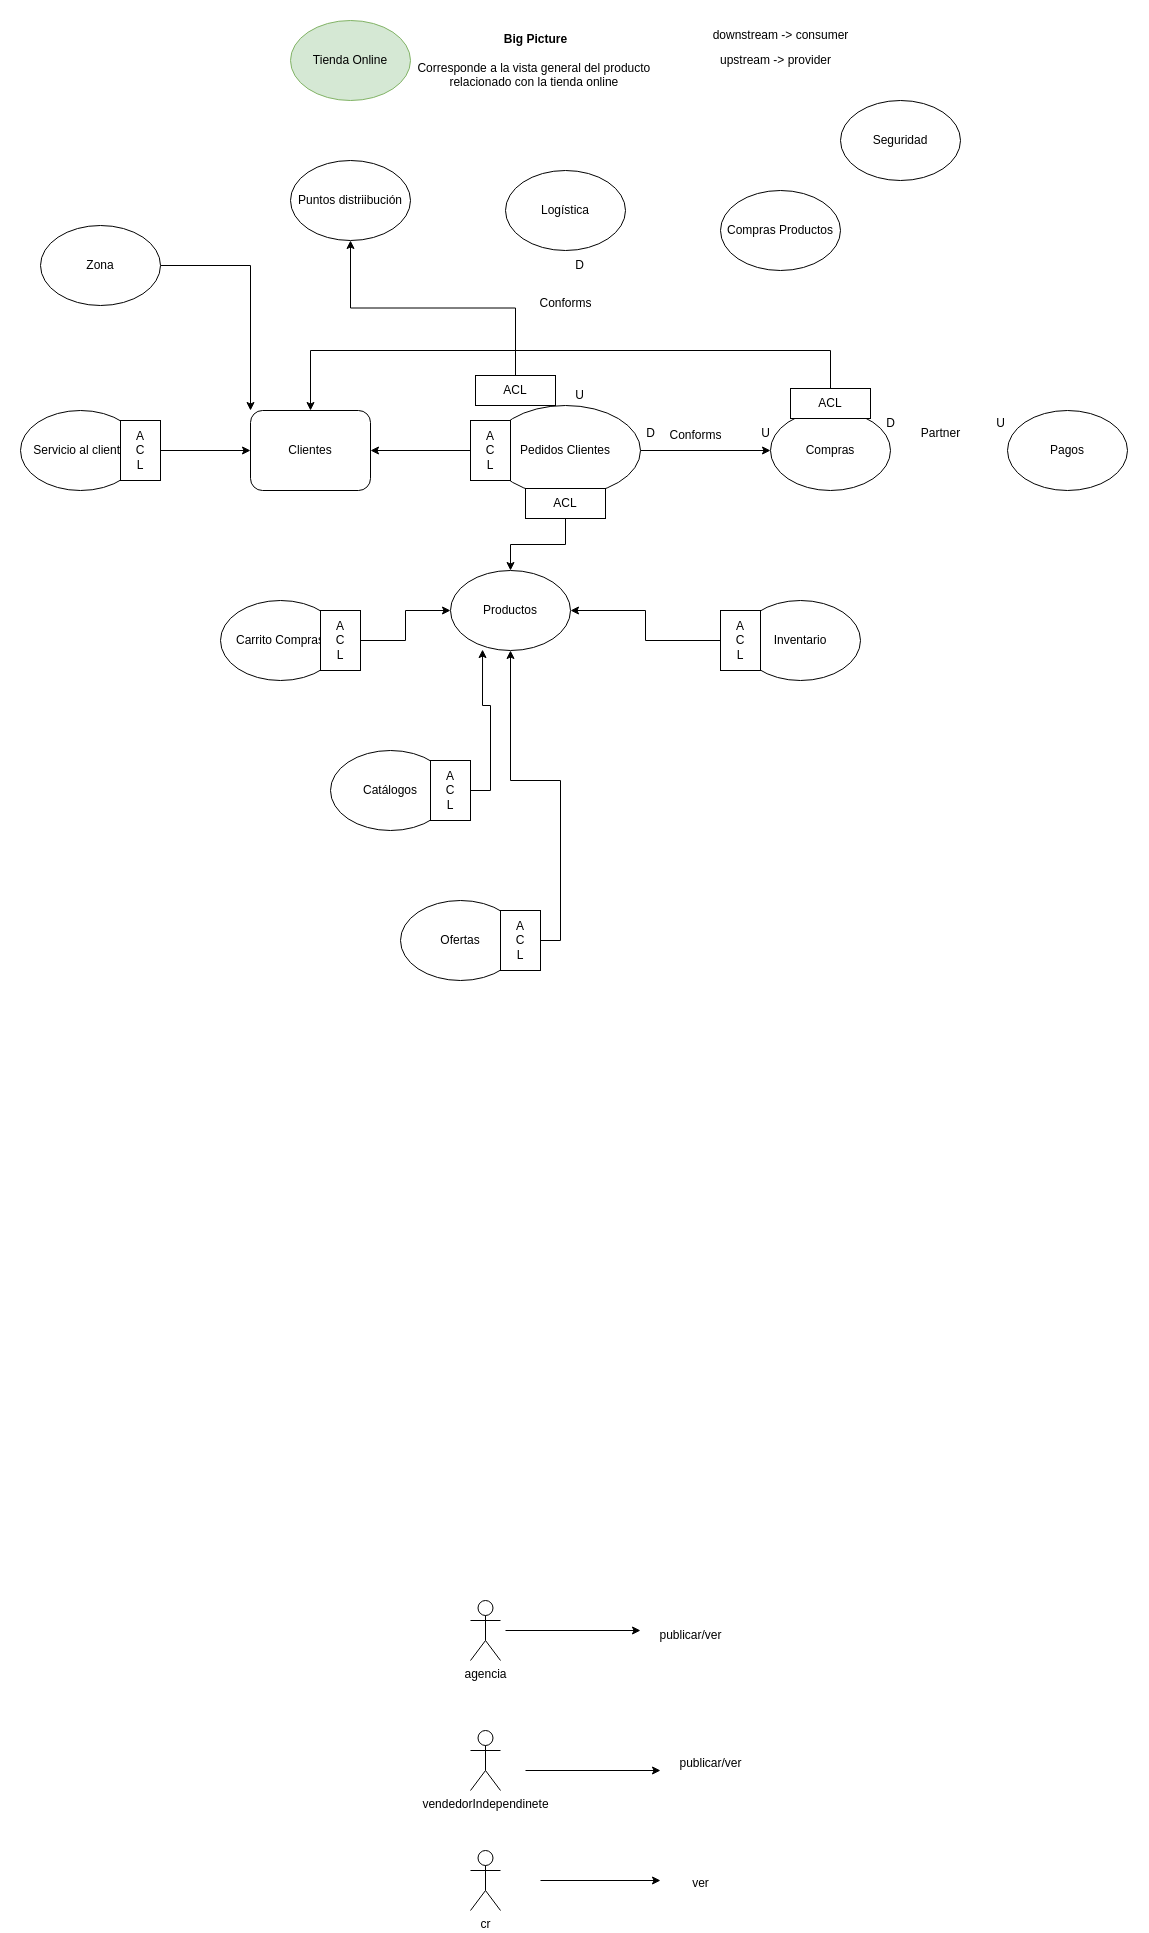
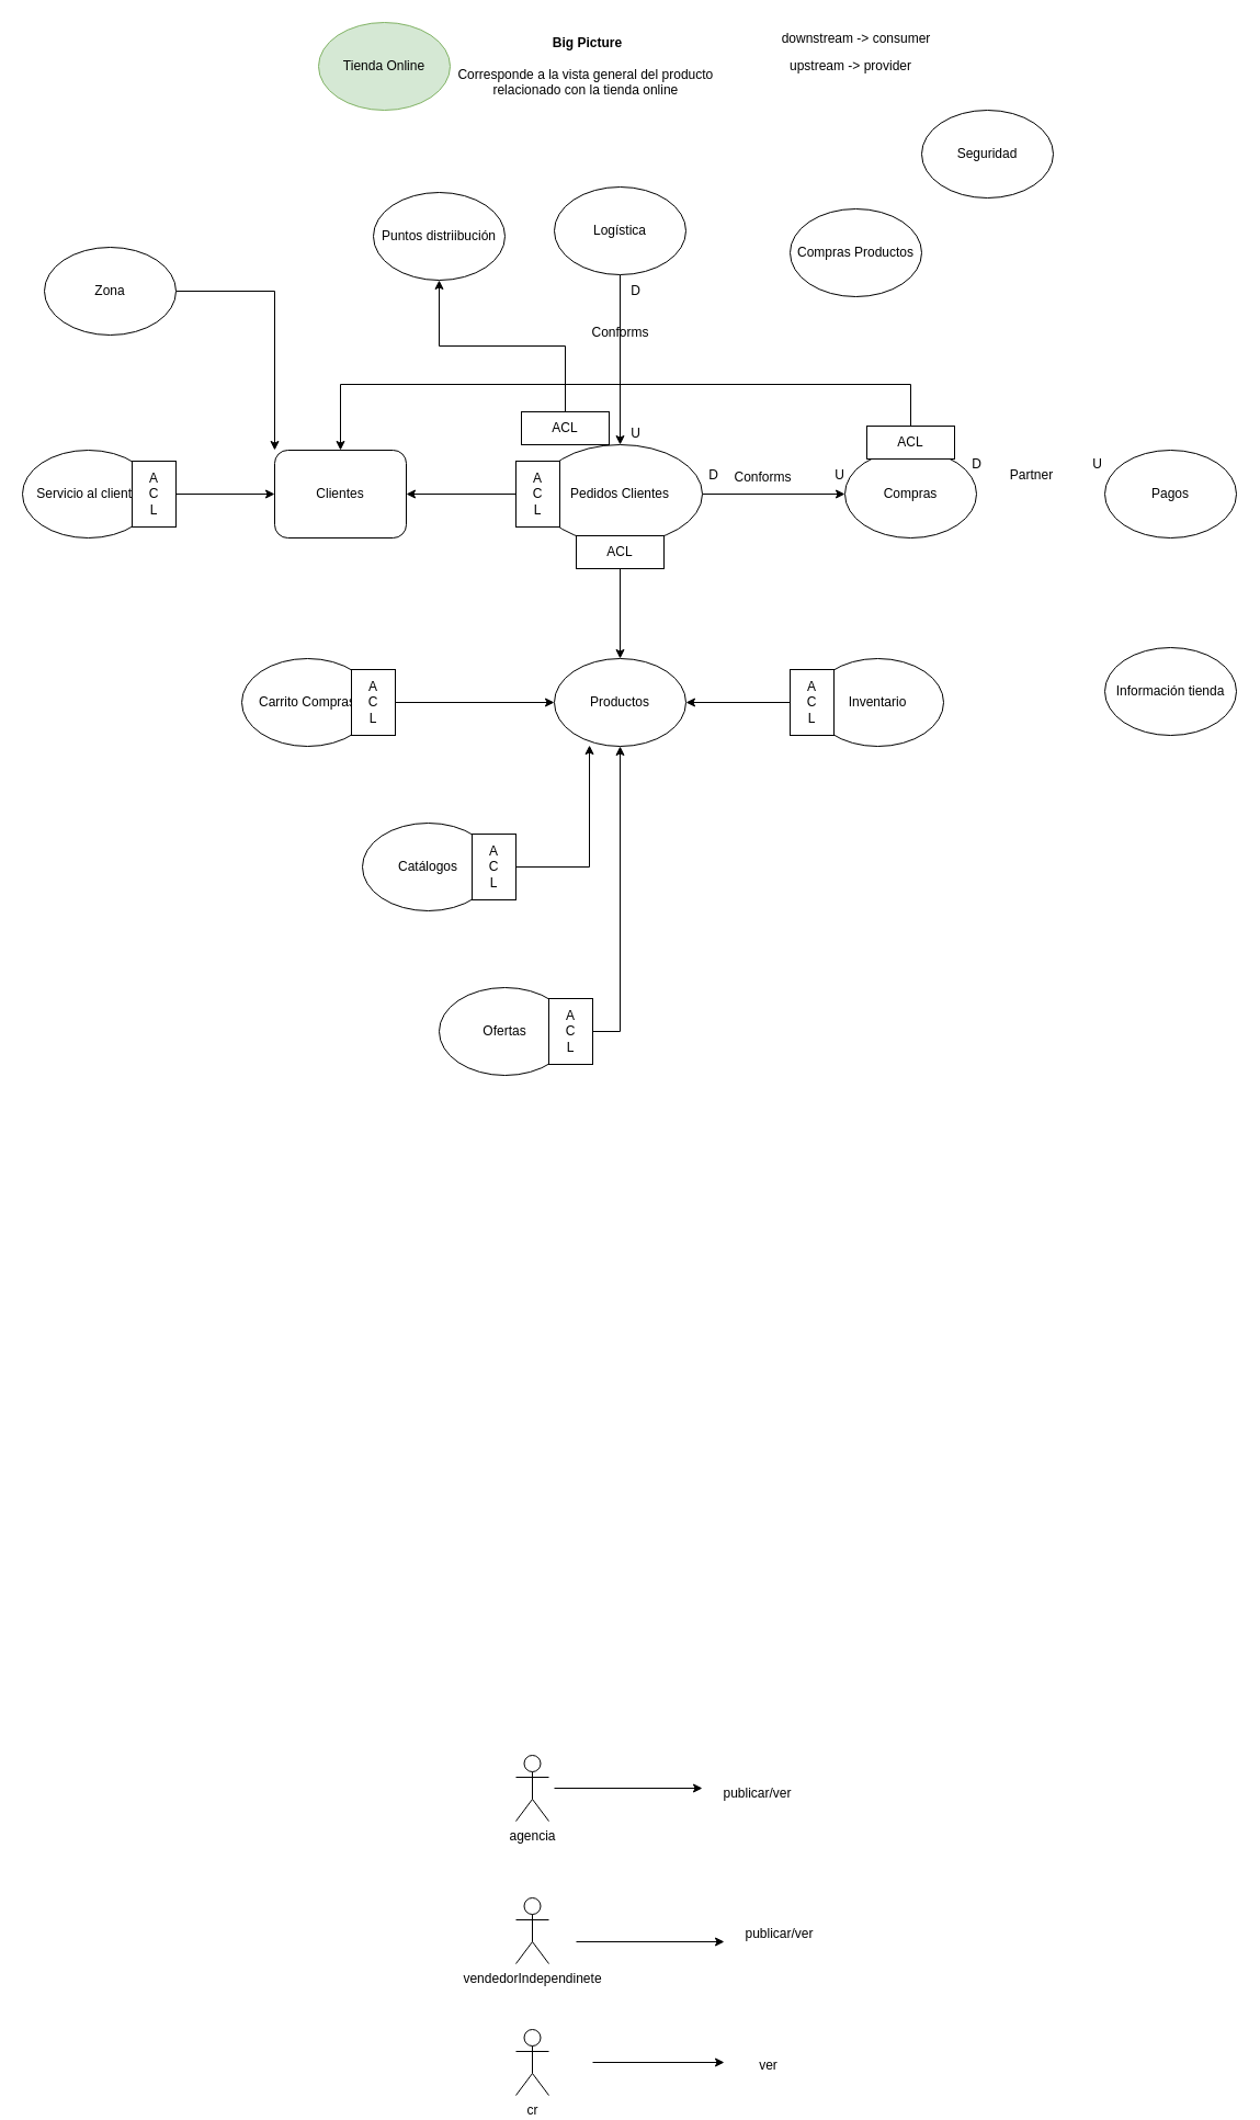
  <mxCell id="0" />
  <mxCell id="1" parent="0" />
  <mxCell id="2" value="agencia" style="shape=umlActor;verticalLabelPosition=bottom;verticalAlign=top;html=1;outlineConnect=0;" parent="1" vertex="1"><mxGeometry x="470" y="1600" width="30" height="60" as="geometry" /></mxCell>
  <mxCell id="3" value="vendedorIndependinete" style="shape=umlActor;verticalLabelPosition=bottom;verticalAlign=top;html=1;outlineConnect=0;" parent="1" vertex="1"><mxGeometry x="470" y="1730" width="30" height="60" as="geometry" /></mxCell>
  <mxCell id="4" value="cr" style="shape=umlActor;verticalLabelPosition=bottom;verticalAlign=top;html=1;outlineConnect=0;" parent="1" vertex="1"><mxGeometry x="470" y="1850" width="30" height="60" as="geometry" /></mxCell>
  <mxCell id="5" value="" style="endArrow=classic;html=1;rounded=0;" parent="1" edge="1"><mxGeometry width="50" height="50" relative="1" as="geometry"><mxPoint x="505" y="1630" as="sourcePoint" /><mxPoint x="640" y="1630" as="targetPoint" /></mxGeometry></mxCell>
  <mxCell id="6" value="publicar/ver" style="text;html=1;align=center;verticalAlign=middle;resizable=0;points=[];autosize=1;strokeColor=none;fillColor=none;" parent="1" vertex="1"><mxGeometry x="650" y="1620" width="80" height="30" as="geometry" /></mxCell>
  <mxCell id="7" value="" style="endArrow=classic;html=1;rounded=0;" parent="1" edge="1"><mxGeometry width="50" height="50" relative="1" as="geometry"><mxPoint x="525" y="1770" as="sourcePoint" /><mxPoint x="660" y="1770" as="targetPoint" /></mxGeometry></mxCell>
  <mxCell id="8" value="publicar/ver" style="text;html=1;align=center;verticalAlign=middle;resizable=0;points=[];autosize=1;strokeColor=none;fillColor=none;" parent="1" vertex="1"><mxGeometry x="670" y="1748" width="80" height="30" as="geometry" /></mxCell>
  <mxCell id="9" value="" style="endArrow=classic;html=1;rounded=0;" parent="1" edge="1"><mxGeometry width="50" height="50" relative="1" as="geometry"><mxPoint x="540" y="1880" as="sourcePoint" /><mxPoint x="660" y="1880" as="targetPoint" /></mxGeometry></mxCell>
  <mxCell id="10" value="ver" style="text;html=1;align=center;verticalAlign=middle;resizable=0;points=[];autosize=1;strokeColor=none;fillColor=none;" parent="1" vertex="1"><mxGeometry x="680" y="1868" width="40" height="30" as="geometry" /></mxCell>
  <mxCell id="11" value="Tienda Online" style="ellipse;whiteSpace=wrap;html=1;fillColor=#d5e8d4;strokeColor=#82b366;" vertex="1" parent="1"><mxGeometry x="290" y="20" width="120" height="80" as="geometry" /></mxCell>
  <mxCell id="12" value="&lt;div&gt;&lt;b&gt;Big Picture&lt;/b&gt;&lt;/div&gt;&lt;div&gt;&lt;br&gt;&lt;/div&gt;&lt;div&gt;Corresponde a la vista general del producto&amp;nbsp;&lt;/div&gt;&lt;div&gt;relacionado con la tienda online&amp;nbsp; &lt;br&gt;&lt;/div&gt;" style="text;html=1;align=center;verticalAlign=middle;resizable=0;points=[];autosize=1;strokeColor=none;fillColor=none;" vertex="1" parent="1"><mxGeometry x="410" y="25" width="250" height="70" as="geometry" /></mxCell>
  <mxCell id="13" value="Carrito Compras" style="ellipse;whiteSpace=wrap;html=1;" vertex="1" parent="1"><mxGeometry x="220" y="600" width="120" height="80" as="geometry" /></mxCell>
  <mxCell id="14" value="Servicio al cliente" style="ellipse;whiteSpace=wrap;html=1;" vertex="1" parent="1"><mxGeometry x="20" y="410" width="120" height="80" as="geometry" /></mxCell>
- <mxCell id="16" value="Puntos distriibución" style="ellipse;whiteSpace=wrap;html=1;" vertex="1" parent="1"><mxGeometry x="290" y="160" width="120" height="80" as="geometry" /></mxCell>
+ <mxCell id="15" value="Información tienda" style="ellipse;whiteSpace=wrap;html=1;" vertex="1" parent="1"><mxGeometry x="1007" y="590" width="120" height="80" as="geometry" /></mxCell>
+ <mxCell id="16" value="Puntos distriibución" style="ellipse;whiteSpace=wrap;html=1;" vertex="1" parent="1"><mxGeometry x="340" y="175" width="120" height="80" as="geometry" /></mxCell>
  <mxCell id="17" value="Seguridad" style="ellipse;whiteSpace=wrap;html=1;" vertex="1" parent="1"><mxGeometry x="840" y="100" width="120" height="80" as="geometry" /></mxCell>
  <mxCell id="18" value="Clientes" style="whiteSpace=wrap;html=1;rounded=1;" vertex="1" parent="1"><mxGeometry x="250" y="410" width="120" height="80" as="geometry" /></mxCell>
  <mxCell id="19" value="Pagos" style="ellipse;whiteSpace=wrap;html=1;" vertex="1" parent="1"><mxGeometry x="1007" y="410" width="120" height="80" as="geometry" /></mxCell>
  <mxCell id="20" style="edgeStyle=orthogonalEdgeStyle;rounded=0;orthogonalLoop=1;jettySize=auto;html=1;exitX=1;exitY=0.5;exitDx=0;exitDy=0;entryX=0;entryY=0.5;entryDx=0;entryDy=0;" edge="1" parent="1" source="21" target="39"><mxGeometry relative="1" as="geometry" /></mxCell>
  <mxCell id="21" value="Pedidos Clientes" style="ellipse;whiteSpace=wrap;html=1;" vertex="1" parent="1"><mxGeometry x="490" y="405" width="150" height="90" as="geometry" /></mxCell>
  <mxCell id="22" value="Compras Productos" style="ellipse;whiteSpace=wrap;html=1;" vertex="1" parent="1"><mxGeometry x="720" y="190" width="120" height="80" as="geometry" /></mxCell>
- <mxCell id="23" value="Productos" style="ellipse;whiteSpace=wrap;html=1;" vertex="1" parent="1"><mxGeometry x="450" y="570" width="120" height="80" as="geometry" /></mxCell>
+ <mxCell id="23" value="Productos" style="ellipse;whiteSpace=wrap;html=1;" vertex="1" parent="1"><mxGeometry x="505" y="600" width="120" height="80" as="geometry" /></mxCell>
  <mxCell id="24" value="Inventario" style="ellipse;whiteSpace=wrap;html=1;" vertex="1" parent="1"><mxGeometry x="740" y="600" width="120" height="80" as="geometry" /></mxCell>
  <mxCell id="25" value="Catálogos " style="ellipse;whiteSpace=wrap;html=1;" vertex="1" parent="1"><mxGeometry x="330" y="750" width="120" height="80" as="geometry" /></mxCell>
  <mxCell id="26" value="Ofertas" style="ellipse;whiteSpace=wrap;html=1;" vertex="1" parent="1"><mxGeometry x="400" y="900" width="120" height="80" as="geometry" /></mxCell>
+ <mxCell id="27" style="edgeStyle=orthogonalEdgeStyle;rounded=0;orthogonalLoop=1;jettySize=auto;html=1;exitX=0.5;exitY=1;exitDx=0;exitDy=0;entryX=0.5;entryY=0;entryDx=0;entryDy=0;" edge="1" parent="1" source="28" target="21"><mxGeometry relative="1" as="geometry" /></mxCell>
  <mxCell id="28" value="Logística" style="ellipse;whiteSpace=wrap;html=1;" vertex="1" parent="1"><mxGeometry x="505" y="170" width="120" height="80" as="geometry" /></mxCell>
  <mxCell id="29" style="edgeStyle=orthogonalEdgeStyle;rounded=0;orthogonalLoop=1;jettySize=auto;html=1;exitX=1;exitY=0.5;exitDx=0;exitDy=0;entryX=0.267;entryY=0.988;entryDx=0;entryDy=0;entryPerimeter=0;" edge="1" parent="1" source="30" target="23"><mxGeometry relative="1" as="geometry" /></mxCell>
  <mxCell id="30" value="&lt;div&gt;A&lt;/div&gt;&lt;div&gt;C&lt;/div&gt;&lt;div&gt;L&lt;br&gt;&lt;/div&gt;" style="rounded=0;whiteSpace=wrap;html=1;" vertex="1" parent="1"><mxGeometry x="430" y="760" width="40" height="60" as="geometry" /></mxCell>
  <mxCell id="31" style="edgeStyle=orthogonalEdgeStyle;rounded=0;orthogonalLoop=1;jettySize=auto;html=1;exitX=1;exitY=0.5;exitDx=0;exitDy=0;entryX=0.5;entryY=1;entryDx=0;entryDy=0;" edge="1" parent="1" source="32" target="23"><mxGeometry relative="1" as="geometry" /></mxCell>
  <mxCell id="32" value="&lt;div&gt;A&lt;/div&gt;&lt;div&gt;C&lt;/div&gt;&lt;div&gt;L&lt;br&gt;&lt;/div&gt;" style="rounded=0;whiteSpace=wrap;html=1;" vertex="1" parent="1"><mxGeometry x="500" y="910" width="40" height="60" as="geometry" /></mxCell>
  <mxCell id="33" style="edgeStyle=orthogonalEdgeStyle;rounded=0;orthogonalLoop=1;jettySize=auto;html=1;exitX=0;exitY=0.5;exitDx=0;exitDy=0;entryX=1;entryY=0.5;entryDx=0;entryDy=0;" edge="1" parent="1" source="34" target="23"><mxGeometry relative="1" as="geometry" /></mxCell>
  <mxCell id="34" value="&lt;div&gt;A&lt;/div&gt;&lt;div&gt;C&lt;/div&gt;&lt;div&gt;L&lt;br&gt;&lt;/div&gt;" style="rounded=0;whiteSpace=wrap;html=1;" vertex="1" parent="1"><mxGeometry x="720" y="610" width="40" height="60" as="geometry" /></mxCell>
  <mxCell id="35" style="edgeStyle=orthogonalEdgeStyle;rounded=0;orthogonalLoop=1;jettySize=auto;html=1;exitX=1;exitY=0.5;exitDx=0;exitDy=0;entryX=0;entryY=0.5;entryDx=0;entryDy=0;" edge="1" parent="1" source="36" target="23"><mxGeometry relative="1" as="geometry" /></mxCell>
  <mxCell id="36" value="&lt;div&gt;A&lt;/div&gt;&lt;div&gt;C&lt;/div&gt;&lt;div&gt;L&lt;br&gt;&lt;/div&gt;" style="rounded=0;whiteSpace=wrap;html=1;" vertex="1" parent="1"><mxGeometry x="320" y="610" width="40" height="60" as="geometry" /></mxCell>
  <mxCell id="37" style="edgeStyle=orthogonalEdgeStyle;rounded=0;orthogonalLoop=1;jettySize=auto;html=1;exitX=0.5;exitY=0;exitDx=0;exitDy=0;entryX=0.5;entryY=1;entryDx=0;entryDy=0;" edge="1" parent="1" source="38" target="16"><mxGeometry relative="1" as="geometry" /></mxCell>
  <mxCell id="38" value="&lt;div&gt;ACL&lt;/div&gt;" style="rounded=0;whiteSpace=wrap;html=1;" vertex="1" parent="1"><mxGeometry x="475" y="375" width="80" height="30" as="geometry" /></mxCell>
  <mxCell id="39" value="Compras" style="ellipse;whiteSpace=wrap;html=1;" vertex="1" parent="1"><mxGeometry x="770" y="410" width="120" height="80" as="geometry" /></mxCell>
  <mxCell id="40" value="Conforms" style="text;html=1;align=center;verticalAlign=middle;resizable=0;points=[];autosize=1;strokeColor=none;fillColor=none;" vertex="1" parent="1"><mxGeometry x="655" y="420" width="80" height="30" as="geometry" /></mxCell>
  <mxCell id="41" value="Partner" style="text;html=1;align=center;verticalAlign=middle;resizable=0;points=[];autosize=1;strokeColor=none;fillColor=none;" vertex="1" parent="1"><mxGeometry x="910" y="418" width="60" height="30" as="geometry" /></mxCell>
  <mxCell id="42" value="upstream -&amp;gt; provider" style="text;html=1;align=center;verticalAlign=middle;resizable=0;points=[];autosize=1;strokeColor=none;fillColor=none;" vertex="1" parent="1"><mxGeometry x="710" y="45" width="130" height="30" as="geometry" /></mxCell>
  <mxCell id="43" value="downstream -&amp;gt; consumer" style="text;html=1;align=center;verticalAlign=middle;resizable=0;points=[];autosize=1;strokeColor=none;fillColor=none;" vertex="1" parent="1"><mxGeometry x="700" y="20" width="160" height="30" as="geometry" /></mxCell>
  <mxCell id="44" value="D" style="text;html=1;align=center;verticalAlign=middle;resizable=0;points=[];autosize=1;strokeColor=none;fillColor=none;" vertex="1" parent="1"><mxGeometry x="635" y="418" width="30" height="30" as="geometry" /></mxCell>
  <mxCell id="45" value="U" style="text;html=1;align=center;verticalAlign=middle;resizable=0;points=[];autosize=1;strokeColor=none;fillColor=none;" vertex="1" parent="1"><mxGeometry x="750" y="418" width="30" height="30" as="geometry" /></mxCell>
  <mxCell id="46" value="D" style="text;html=1;align=center;verticalAlign=middle;resizable=0;points=[];autosize=1;strokeColor=none;fillColor=none;" vertex="1" parent="1"><mxGeometry x="875" y="408" width="30" height="30" as="geometry" /></mxCell>
  <mxCell id="47" value="U" style="text;html=1;align=center;verticalAlign=middle;resizable=0;points=[];autosize=1;strokeColor=none;fillColor=none;" vertex="1" parent="1"><mxGeometry x="985" y="408" width="30" height="30" as="geometry" /></mxCell>
  <mxCell id="48" style="edgeStyle=orthogonalEdgeStyle;rounded=0;orthogonalLoop=1;jettySize=auto;html=1;entryX=0.5;entryY=0;entryDx=0;entryDy=0;" edge="1" parent="1" source="49" target="18"><mxGeometry relative="1" as="geometry"><Array as="points"><mxPoint x="830" y="350" /><mxPoint x="310" y="350" /></Array></mxGeometry></mxCell>
  <mxCell id="49" value="&lt;div&gt;ACL&lt;/div&gt;" style="rounded=0;whiteSpace=wrap;html=1;" vertex="1" parent="1"><mxGeometry x="790" y="388" width="80" height="30" as="geometry" /></mxCell>
  <mxCell id="50" style="edgeStyle=orthogonalEdgeStyle;rounded=0;orthogonalLoop=1;jettySize=auto;html=1;exitX=1;exitY=0.5;exitDx=0;exitDy=0;entryX=0;entryY=0.5;entryDx=0;entryDy=0;" edge="1" parent="1" source="51" target="18"><mxGeometry relative="1" as="geometry" /></mxCell>
  <mxCell id="51" value="&lt;div&gt;A&lt;/div&gt;&lt;div&gt;C&lt;/div&gt;&lt;div&gt;L&lt;br&gt;&lt;/div&gt;" style="rounded=0;whiteSpace=wrap;html=1;" vertex="1" parent="1"><mxGeometry x="120" y="420" width="40" height="60" as="geometry" /></mxCell>
  <mxCell id="52" value="D" style="text;html=1;align=center;verticalAlign=middle;resizable=0;points=[];autosize=1;strokeColor=none;fillColor=none;" vertex="1" parent="1"><mxGeometry x="564" y="250" width="30" height="30" as="geometry" /></mxCell>
  <mxCell id="53" value="U" style="text;html=1;align=center;verticalAlign=middle;resizable=0;points=[];autosize=1;strokeColor=none;fillColor=none;" vertex="1" parent="1"><mxGeometry x="564" y="380" width="30" height="30" as="geometry" /></mxCell>
  <mxCell id="54" value="Conforms" style="text;html=1;align=center;verticalAlign=middle;resizable=0;points=[];autosize=1;strokeColor=none;fillColor=none;" vertex="1" parent="1"><mxGeometry x="525" y="288" width="80" height="30" as="geometry" /></mxCell>
  <mxCell id="55" style="edgeStyle=orthogonalEdgeStyle;rounded=0;orthogonalLoop=1;jettySize=auto;html=1;exitX=0;exitY=0.5;exitDx=0;exitDy=0;entryX=1;entryY=0.5;entryDx=0;entryDy=0;" edge="1" parent="1" source="56" target="18"><mxGeometry relative="1" as="geometry" /></mxCell>
  <mxCell id="56" value="&lt;div&gt;A&lt;/div&gt;&lt;div&gt;C&lt;/div&gt;&lt;div&gt;L&lt;br&gt;&lt;/div&gt;" style="rounded=0;whiteSpace=wrap;html=1;" vertex="1" parent="1"><mxGeometry x="470" y="420" width="40" height="60" as="geometry" /></mxCell>
  <mxCell id="57" style="edgeStyle=orthogonalEdgeStyle;rounded=0;orthogonalLoop=1;jettySize=auto;html=1;exitX=0.5;exitY=1;exitDx=0;exitDy=0;entryX=0.5;entryY=0;entryDx=0;entryDy=0;" edge="1" parent="1" source="58" target="23"><mxGeometry relative="1" as="geometry" /></mxCell>
  <mxCell id="58" value="&lt;div&gt;ACL&lt;/div&gt;" style="rounded=0;whiteSpace=wrap;html=1;" vertex="1" parent="1"><mxGeometry x="525" y="488" width="80" height="30" as="geometry" /></mxCell>
  <mxCell id="59" style="edgeStyle=orthogonalEdgeStyle;rounded=0;orthogonalLoop=1;jettySize=auto;html=1;entryX=0;entryY=0;entryDx=0;entryDy=0;" edge="1" parent="1" source="60" target="18"><mxGeometry relative="1" as="geometry" /></mxCell>
  <mxCell id="60" value="Zona" style="ellipse;whiteSpace=wrap;html=1;" vertex="1" parent="1"><mxGeometry x="40" y="225" width="120" height="80" as="geometry" /></mxCell>
